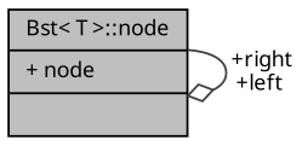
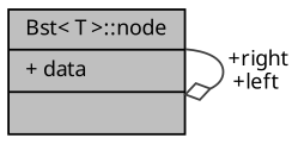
  digraph {
    fontname="Noto Sans"
-   n1 [color=black fillcolor=grey75 fontcolor=black fontname="Noto Sans" fontsize=10 height=0.2 label="{Bst\< T \>::node\n|+ node\l|}" shape=record style=filled width=0.4]
+   n1 [color=black fillcolor=grey75 fontcolor=black fontname="Noto Sans" fontsize=10 height=0.2 label="{Bst\< T \>::node\n|+ data\l|}" shape=record style=filled width=0.4]
    n1 -> n1 [arrowhead=odiamond color=grey25 fontname="Noto Sans" fontsize=10 label=" +right\n+left" labelfontname=Helvetica labelfontsize=10 style=solid]
  }
